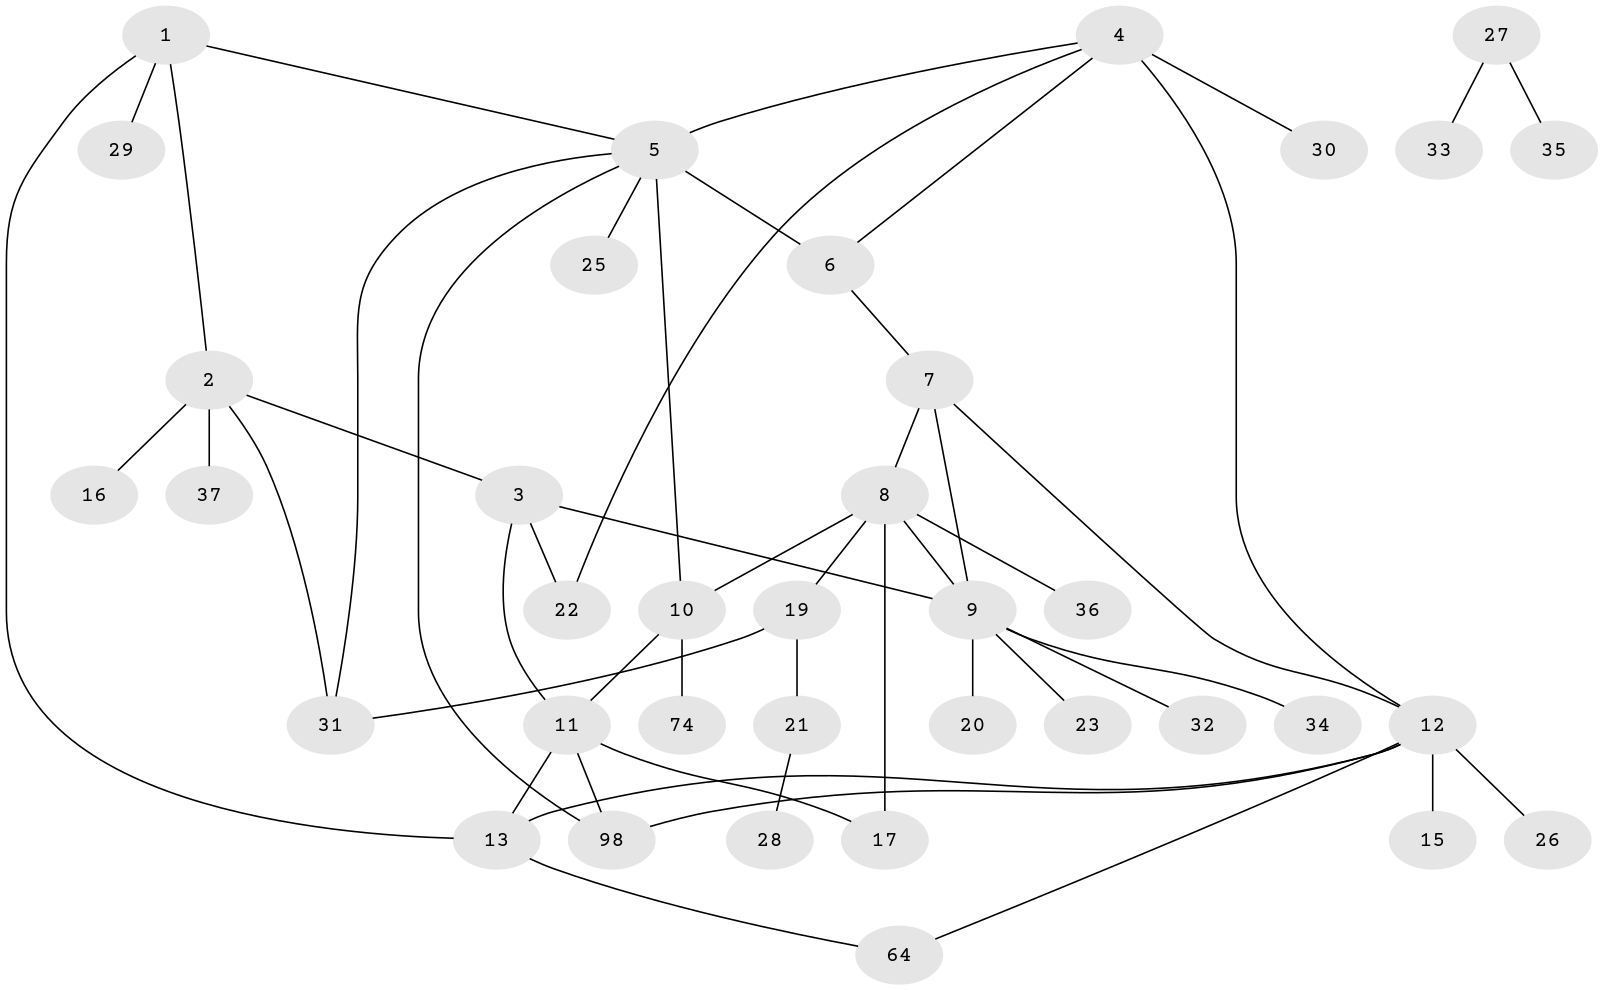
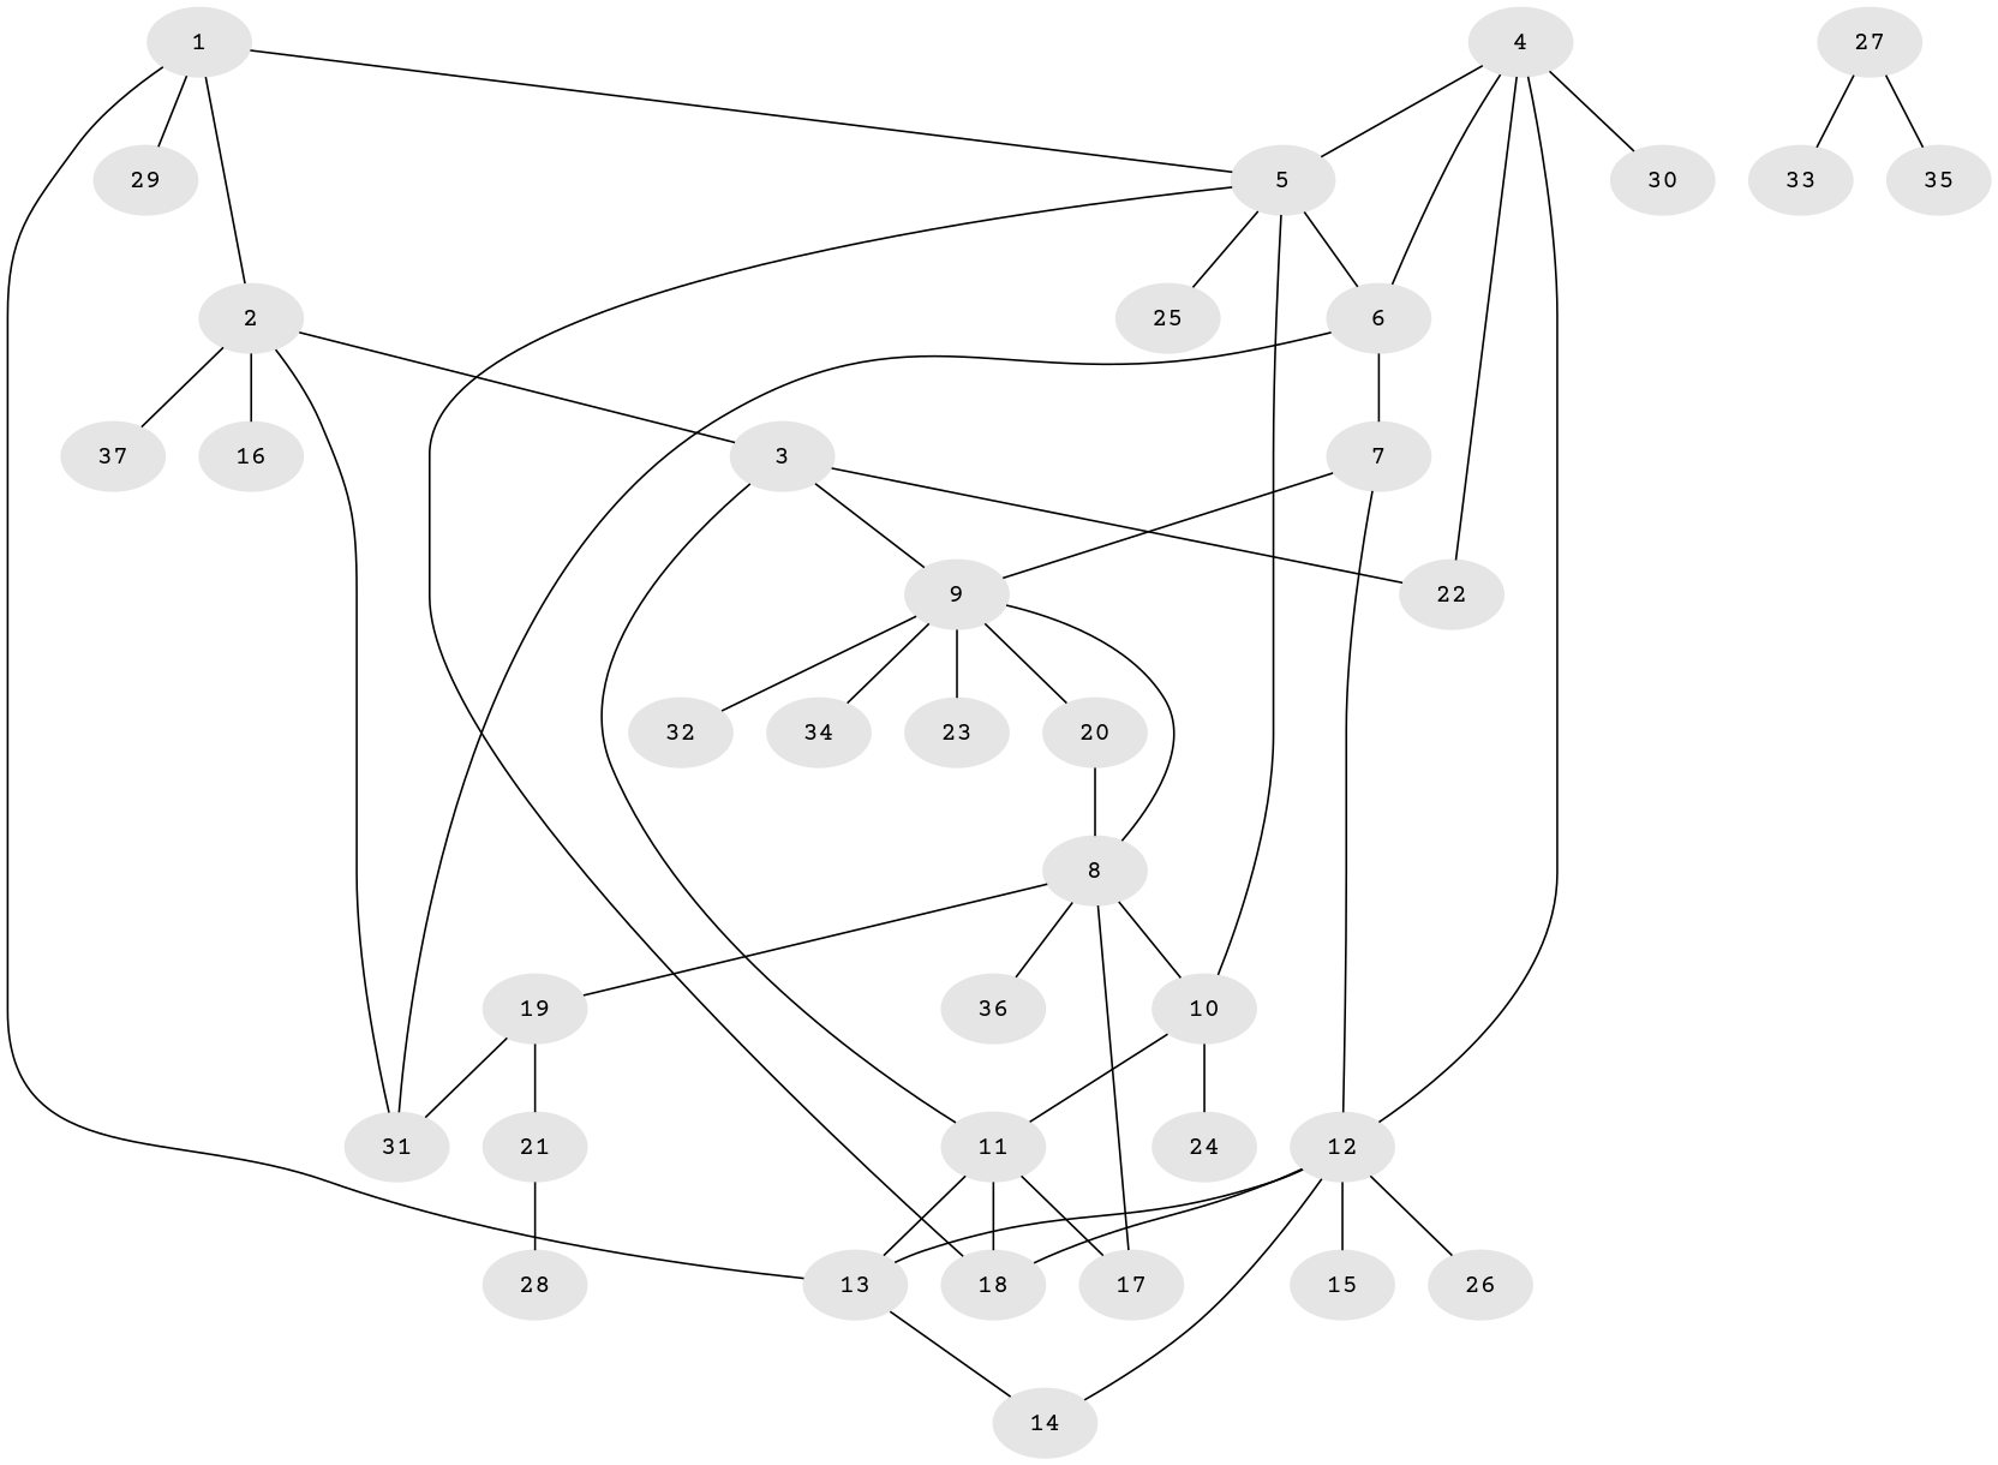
  graph {
    fontname="Courier Prime"
    node [color=gray90 fontname="Courier Prime" style=filled]
    edge [fontname="Courier Prime" weight=1.0]
    1
    2
    5
    13
    29
    3
    16
    31
    37
    9
    11
    22
    6
    10
-   18 [label=98]
+   18
    25
-   14 [label=64]
+   14
    20
    23
    32
    34
    17
    4
    12
    30
    7
    15
    26
-   24 [label=74]
+   24
    27
    33
    35
    8
    19
    36
    21
    28
    1 -- 2
    1 -- 5
    1 -- 13
    1 -- 29
    2 -- 3
    2 -- 16
    2 -- 31
    2 -- 37 [weight=2.0]
-   5 -- 31
+   6 -- 31
    5 -- 6 [weight=3.0]
    5 -- 10
    5 -- 18
    5 -- 25
    13 -- 14
    3 -- 9
    3 -- 11
    3 -- 22
    9 -- 20
    9 -- 23
    9 -- 32
    9 -- 34
    11 -- 13
    11 -- 18 [weight=2.0]
    11 -- 17
    6 -- 7
    10 -- 11 [weight=2.0]
    10 -- 24 [weight=2.0]
    4 -- 5
    4 -- 22
    4 -- 6
    4 -- 12
    4 -- 30 [weight=2.0]
    12 -- 13
    12 -- 18
    12 -- 14
    12 -- 15 [weight=3.0]
    12 -- 26
    7 -- 9
    7 -- 12
-   7 -- 8
+   20 -- 8
    27 -- 33
    27 -- 35
    8 -- 9
    8 -- 10
    8 -- 17
    8 -- 19
    8 -- 36 [weight=2.0]
    19 -- 31
    19 -- 21
    21 -- 28
  }
